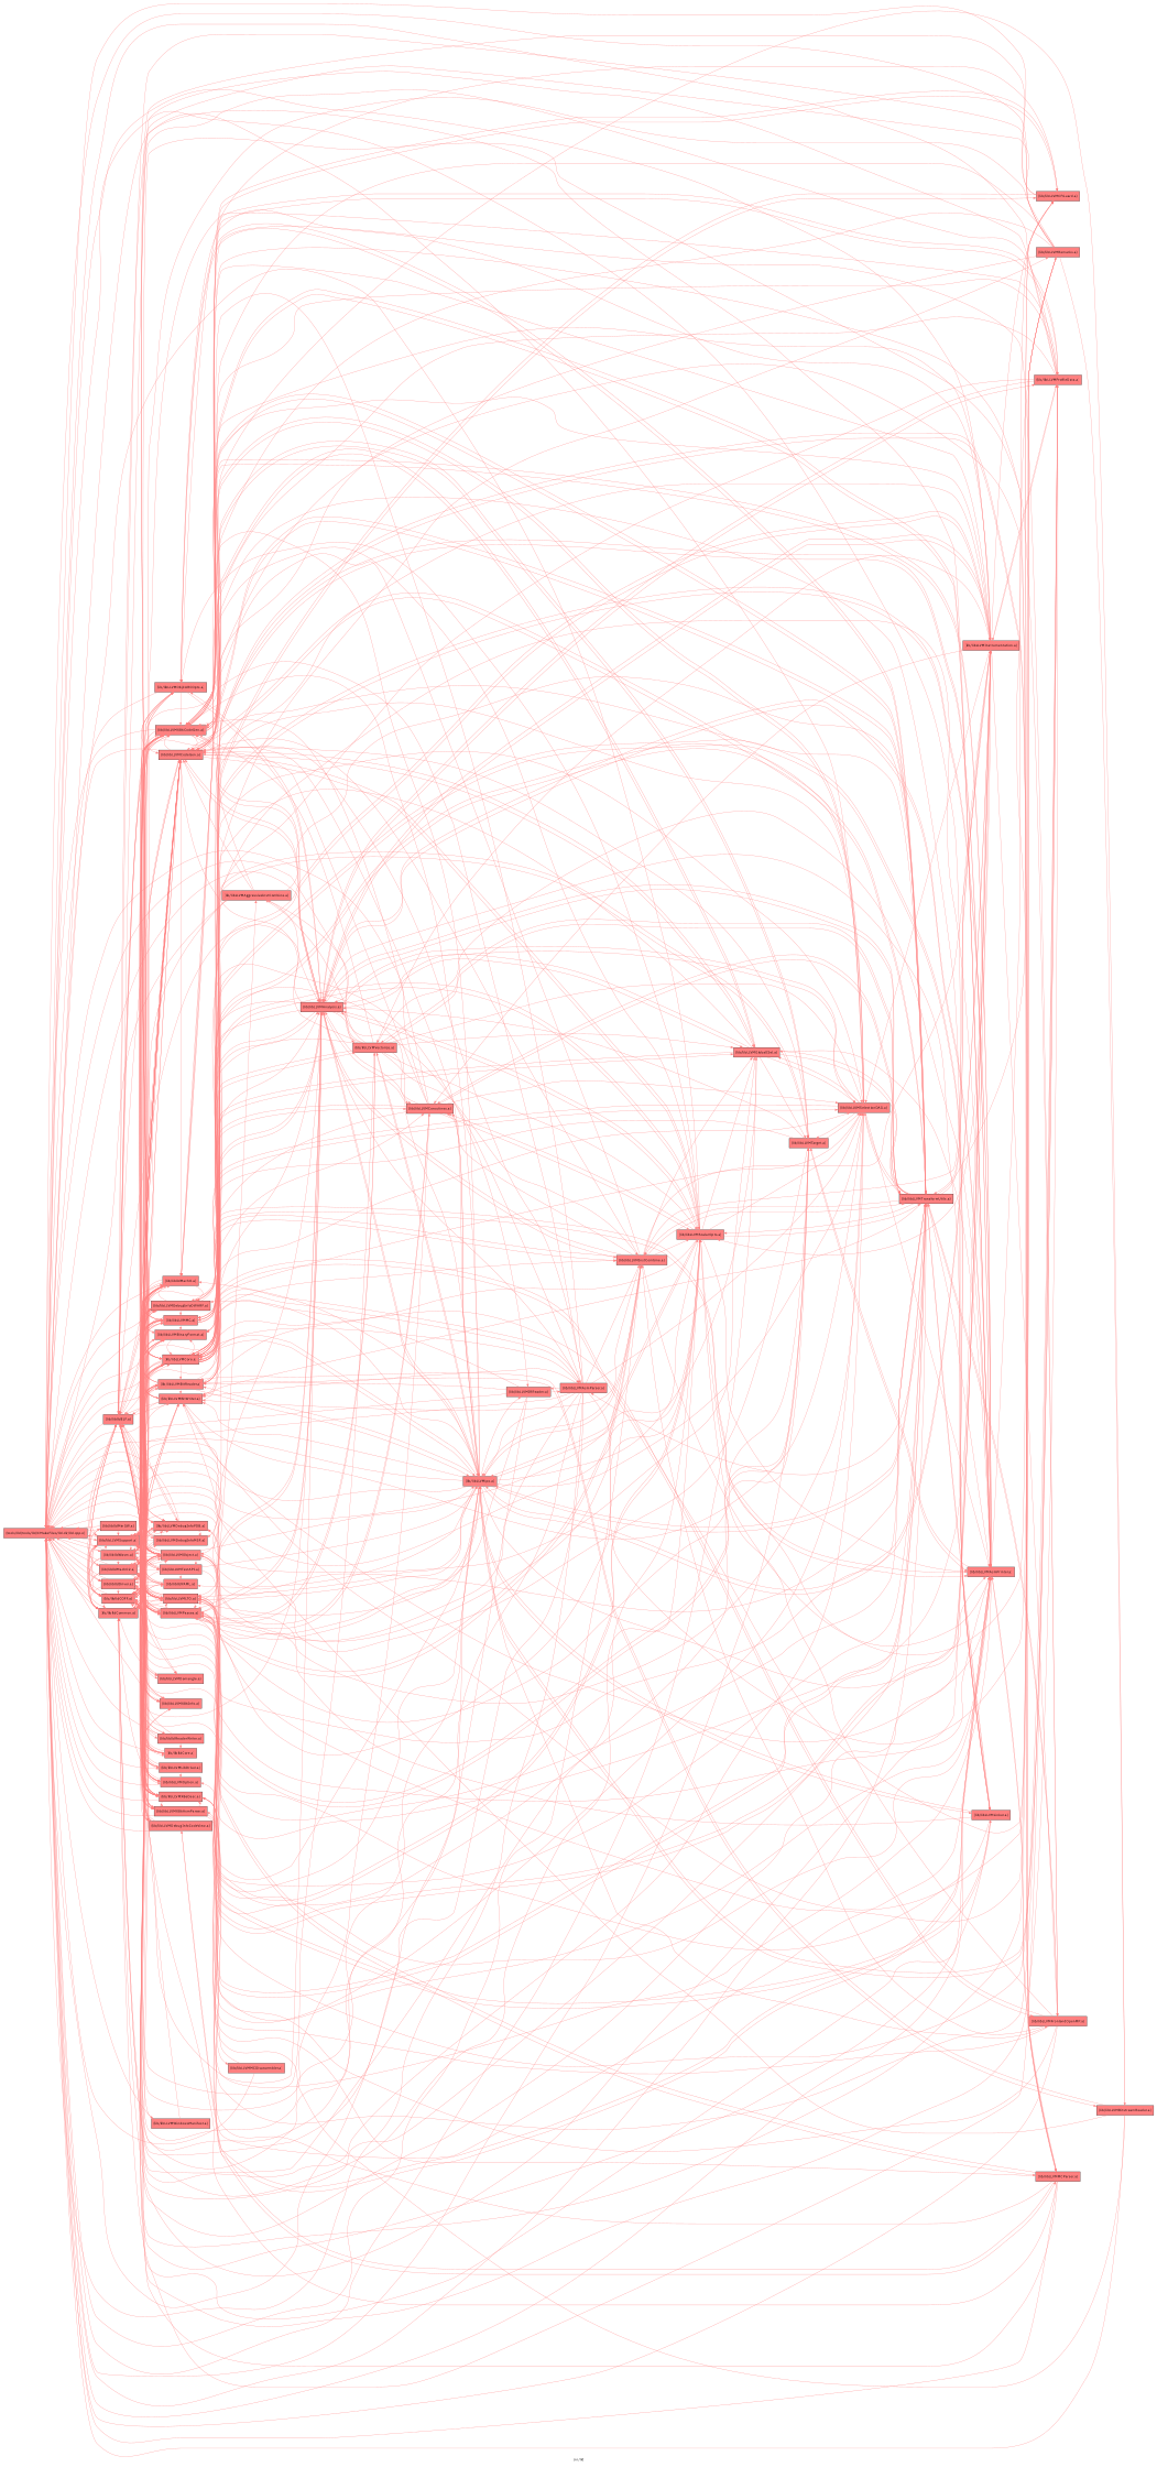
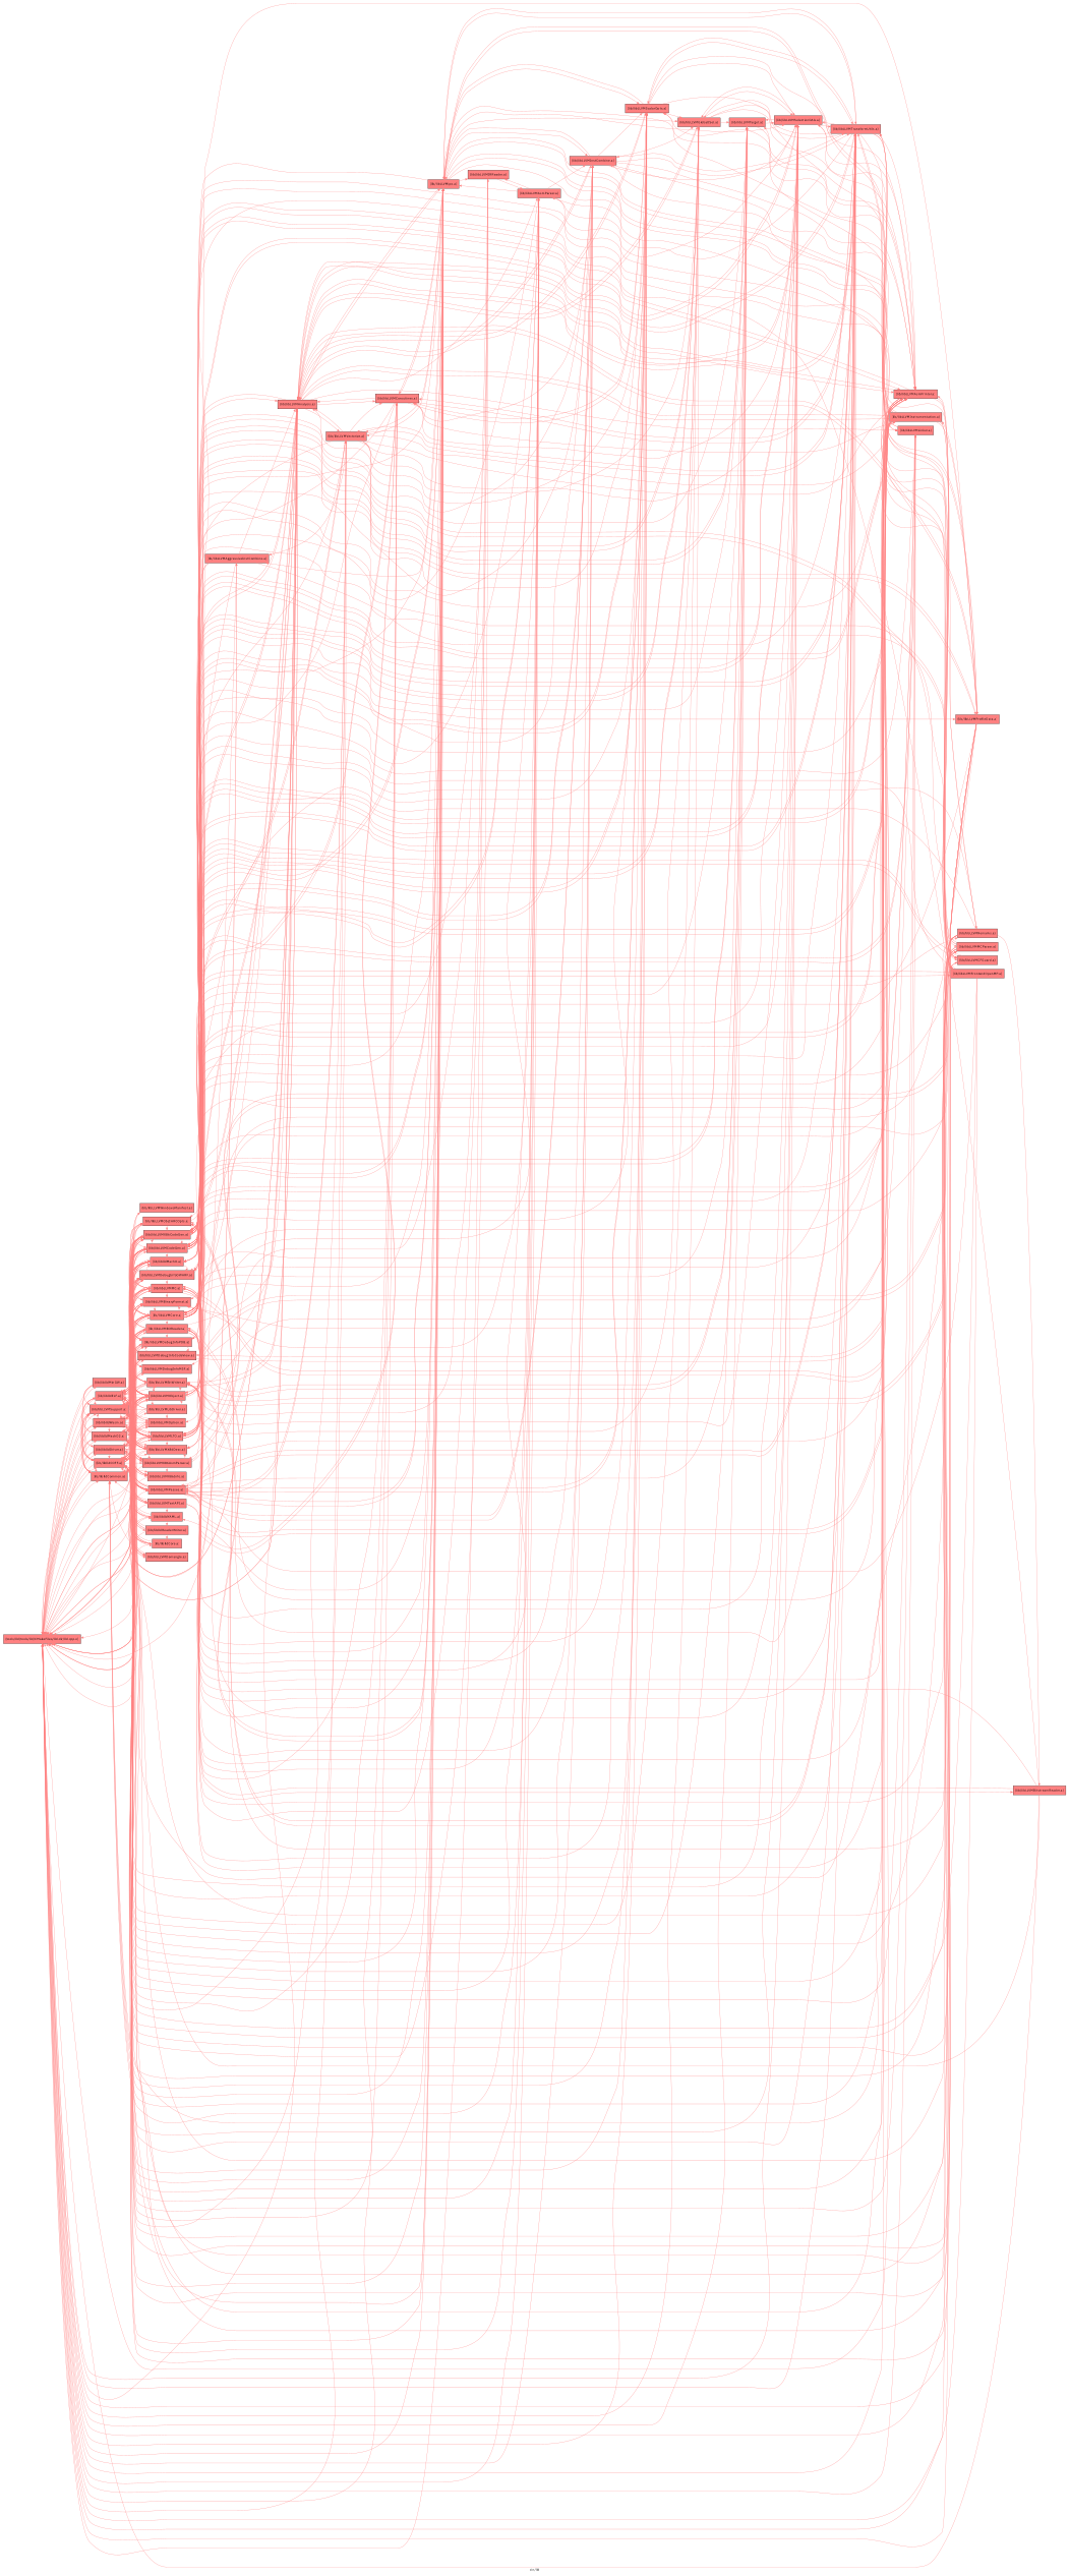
  digraph {
    fontname="IBM Plex Sans"
    label="bin/lld"
    rankdir=LR
    node [fillcolor="1.000000 0.5 1" fontname="IBM Plex Sans" group=1 shape=box style=filled]
    edge [color="1.000000 0.5 1" fontname="IBM Plex Sans"]
    n1 [label="{tools/lld/tools/lld/CMakeFiles/lld.dir/lld.cpp.o}"]
    n2 [label="{lib/libLLVMSupport.a}"]
    n3 [label="{lib/liblldCommon.a}"]
    n4 [label="{lib/liblldCOFF.a}"]
    n5 [label="{lib/liblldDriver.a}"]
    n6 [label="{lib/liblldELF.a}"]
    n7 [label="{lib/liblldMachO2.a}"]
    n8 [label="{lib/liblldMinGW.a}"]
    n9 [label="{lib/liblldWasm.a}"]
    n10 [label="{lib/liblldMachO.a}"]
    n11 [label="{lib/libLLVMX86CodeGen.a}"]
    n12 [label="{lib/libLLVMCodeGen.a}"]
    n13 [label="{lib/libLLVMDebugInfoPDB.a}"]
    n14 [label="{lib/libLLVMDemangle.a}"]
    n15 [label="{lib/libLLVMCore.a}"]
    n16 [label="{lib/libLLVMOption.a}"]
    n17 [label="{lib/libLLVMDebugInfoDWARF.a}"]
    n18 [label="{lib/libLLVMLibDriver.a}"]
    n19 [label="{lib/libLLVMX86AsmParser.a}"]
    n20 [label="{lib/libLLVMX86Desc.a}"]
    n21 [label="{lib/libLLVMX86Info.a}"]
    n22 [label="{lib/libLLVMLTO.a}"]
    n23 [label="{lib/libLLVMObject.a}"]
    n24 [label="{lib/libLLVMBinaryFormat.a}"]
    n25 [label="{lib/libLLVMDebugInfoCodeView.a}"]
    n26 [label="{lib/libLLVMMC.a}"]
    n27 [label="{lib/libLLVMWindowsManifest.a}"]
    n28 [label="{lib/libLLVMPasses.a}"]
    n29 [label="{lib/libLLVMDebugInfoMSF.a}"]
    n30 [label="{lib/liblldReaderWriter.a}"]
    n31 [label="{lib/liblldYAML.a}"]
    n32 [label="{lib/liblldCore.a}"]
    n33 [label="{lib/libLLVMBitWriter.a}"]
    n34 [label="{lib/libLLVMTextAPI.a}"]
    n35 [label="{lib/libLLVMBitReader.a}"]
    n36 [label="{lib/libLLVMObjCARCOpts.a}"]
    n37 [label="{lib/libLLVMAsmPrinter.a}"]
    n38 [label="{lib/libLLVMSelectionDAG.a}"]
    n39 [label="{lib/libLLVMTransformUtils.a}"]
    n40 [label="{lib/libLLVMAnalysis.a}"]
    n41 [label="{lib/libLLVMCFGuard.a}"]
    n42 [label="{lib/libLLVMGlobalISel.a}"]
    n43 [label="{lib/libLLVMTarget.a}"]
    n44 [label="{lib/libLLVMProfileData.a}"]
    n45 [label="{lib/libLLVMScalarOpts.a}"]
    n46 [label="{lib/libLLVMipo.a}"]
    n47 [label="{lib/libLLVMInstCombine.a}"]
    n48 [label="{lib/libLLVMInstrumentation.a}"]
    n49 [label="{lib/libLLVMAsmParser.a}"]
    n50 [label="{lib/libLLVMLinker.a}"]
    n51 [label="{lib/libLLVMCoroutines.a}"]
    n52 [label="{lib/libLLVMVectorize.a}"]
    n53 [label="{lib/libLLVMFrontendOpenMP.a}"]
    n54 [label="{lib/libLLVMRemarks.a}"]
    n55 [label="{lib/libLLVMMCParser.a}"]
-   n56 [label="{lib/libLLVMMCDisassembler.a}"]
    n57 [label="{lib/libLLVMIRReader.a}"]
    n58 [label="{lib/libLLVMAggressiveInstCombine.a}"]
    n59 [label="{lib/libLLVMBitstreamReader.a}"]
    subgraph sub_1 {
      rank=same
      n1
    }
    subgraph sub_2 {
      rank=same
      n2
      n3
      n4
      n5
      n6
      n7
      n8
      n9
    }
    subgraph sub_3 {
      rank=same
      n10
      n11
      n12
      n13
      n14
      n15
      n16
      n17
      n18
      n19
      n20
      n21
      n22
      n23
      n24
      n25
      n26
      n27
      n28
      n29
      n30
      n31
      n32
      n33
      n34
      n35
      n36
    }
    n1 -> n2
    n1 -> n3
    n1 -> n4
    n1 -> n5
    n1 -> n7
    n1 -> n8
    n1 -> n9
    n2 -> n1
    n2 -> n4
    n2 -> n5
    n2 -> n6
    n2 -> n9
    n2 -> n10
    n2 -> n11
    n2 -> n12
    n2 -> n13
    n2 -> n14
    n3 -> n1
    n3 -> n2
    n3 -> n4
    n3 -> n12
    n3 -> n14
    n3 -> n15
    n3 -> n16
    n3 -> n17
    n4 -> n1
    n4 -> n2
    n4 -> n3
    n4 -> n11
    n4 -> n13
    n4 -> n14
    n4 -> n16
    n4 -> n17
    n4 -> n18
    n4 -> n19
    n4 -> n20
    n4 -> n21
    n4 -> n22
    n4 -> n23
    n4 -> n24
    n4 -> n25
    n4 -> n26
    n4 -> n27
    n4 -> n28
    n4 -> n29
    n5 -> n1
    n5 -> n2
    n5 -> n3
    n5 -> n4
    n5 -> n10
    n5 -> n16
    n5 -> n30
    n5 -> n31
    n5 -> n32
    n6 -> n1
    n6 -> n2
    n6 -> n3
    n6 -> n4
    n6 -> n11
    n6 -> n14
    n6 -> n16
    n6 -> n17
    n6 -> n19
    n6 -> n20
    n6 -> n21
    n6 -> n22
    n6 -> n23
    n6 -> n24
    n6 -> n26
    n6 -> n28
    n6 -> n33
    n7 -> n1
    n7 -> n2
    n7 -> n3
    n7 -> n4
    n7 -> n6
    n7 -> n11
    n7 -> n16
    n7 -> n17
    n7 -> n19
    n7 -> n20
    n7 -> n21
    n7 -> n22
    n7 -> n23
    n7 -> n24
    n7 -> n26
    n7 -> n28
    n7 -> n34
    n7 -> n35
    n7 -> n36
    n8 -> n1
    n8 -> n2
    n8 -> n3
    n8 -> n4
    n8 -> n16
    n9 -> n1
    n9 -> n2
    n9 -> n3
    n9 -> n4
    n9 -> n6
    n9 -> n7
    n9 -> n11
    n9 -> n16
    n9 -> n19
    n9 -> n20
    n9 -> n21
    n9 -> n22
    n9 -> n23
    n9 -> n24
    n9 -> n26
    n9 -> n28
    n10 -> n1
    n10 -> n2
    n10 -> n3
    n10 -> n4
    n10 -> n5
    n10 -> n6
    n10 -> n7
    n10 -> n14
    n10 -> n17
    n10 -> n23
    n10 -> n31
    n10 -> n32
    n10 -> n34
    n11 -> n1
    n11 -> n2
    n11 -> n4
    n11 -> n6
    n11 -> n12
    n11 -> n15
    n11 -> n16
    n11 -> n20
    n11 -> n21
    n11 -> n26
    n11 -> n37
    n11 -> n38
    n11 -> n39
    n11 -> n40
    n11 -> n41
    n11 -> n42
    n11 -> n43
    n11 -> n44
    n12 -> n1
    n12 -> n2
    n12 -> n4
    n12 -> n6
    n12 -> n10
    n12 -> n11
    n12 -> n13
    n12 -> n15
    n12 -> n20
    n12 -> n22
    n12 -> n26
    n12 -> n29
    n12 -> n31
    n12 -> n37
    n12 -> n38
    n12 -> n39
    n12 -> n40
    n12 -> n42
    n12 -> n43
    n12 -> n44
    n12 -> n45
    n13 -> n1
    n13 -> n2
    n13 -> n3
    n13 -> n4
    n13 -> n6
    n13 -> n23
    n13 -> n24
    n13 -> n25
    n13 -> n29
    n14 -> n2
    n15 -> n1
    n15 -> n2
    n15 -> n3
    n15 -> n4
    n15 -> n6
    n15 -> n9
    n15 -> n11
    n15 -> n12
    n15 -> n13
    n15 -> n22
    n15 -> n24
    n15 -> n28
    n15 -> n33
    n15 -> n35
    n15 -> n36
    n15 -> n37
    n15 -> n38
    n15 -> n39
    n15 -> n40
    n15 -> n41
    n15 -> n42
    n15 -> n45
    n15 -> n46
    n15 -> n47
    n15 -> n48
    n15 -> n49
    n15 -> n50
    n15 -> n51
    n15 -> n52
    n15 -> n53
    n15 -> n54
    n16 -> n1
    n16 -> n2
    n16 -> n4
    n17 -> n1
    n17 -> n2
    n17 -> n3
    n17 -> n4
    n17 -> n5
    n17 -> n6
    n17 -> n7
    n17 -> n9
    n17 -> n10
    n17 -> n11
    n17 -> n13
    n17 -> n23
    n17 -> n24
    n17 -> n26
    n17 -> n37
    n18 -> n1
    n18 -> n2
    n18 -> n4
    n18 -> n16
    n18 -> n23
    n18 -> n24
    n18 -> n35
    n19 -> n1
    n19 -> n2
    n19 -> n20
    n19 -> n21
    n19 -> n26
    n19 -> n37
    n19 -> n55
    n20 -> n1
    n20 -> n2
    n20 -> n5
    n20 -> n10
    n20 -> n11
    n20 -> n19
    n20 -> n21
    n20 -> n24
    n20 -> n26
    n20 -> n37
-   n20 -> n56
    n21 -> n1
    n21 -> n2
    n22 -> n1
    n22 -> n2
    n22 -> n3
    n22 -> n4
    n22 -> n5
    n22 -> n6
    n22 -> n7
    n22 -> n10
    n22 -> n11
    n22 -> n15
    n22 -> n17
    n22 -> n20
    n22 -> n23
    n22 -> n26
    n22 -> n28
    n22 -> n33
    n22 -> n35
    n22 -> n37
    n22 -> n40
    n22 -> n43
    n22 -> n46
    n22 -> n50
    n23 -> n1
    n23 -> n2
    n23 -> n3
    n23 -> n4
    n23 -> n5
    n23 -> n6
    n23 -> n7
    n23 -> n9
    n23 -> n10
    n23 -> n11
    n23 -> n15
    n23 -> n17
    n23 -> n18
    n23 -> n19
    n23 -> n20
    n23 -> n22
    n23 -> n24
    n23 -> n26
    n23 -> n33
    n23 -> n34
    n23 -> n35
    n23 -> n37
    n23 -> n39
    n23 -> n43
    n23 -> n46
    n23 -> n55
    n24 -> n1
    n24 -> n2
    n24 -> n15
    n24 -> n17
    n25 -> n1
    n25 -> n2
    n25 -> n4
    n25 -> n6
    n25 -> n7
    n25 -> n9
    n25 -> n10
    n25 -> n12
    n25 -> n13
    n25 -> n37
    n26 -> n1
    n26 -> n2
    n26 -> n4
    n26 -> n6
    n26 -> n9
    n26 -> n11
    n26 -> n12
    n26 -> n13
    n26 -> n19
    n26 -> n20
    n26 -> n23
    n26 -> n24
    n26 -> n37
    n26 -> n43
    n26 -> n55
    n26 -> n57
    n27 -> n1
    n27 -> n2
    n28 -> n1
    n28 -> n2
    n28 -> n4
    n28 -> n6
    n28 -> n7
    n28 -> n9
    n28 -> n11
    n28 -> n12
    n28 -> n15
    n28 -> n17
    n28 -> n22
    n28 -> n36
    n28 -> n39
    n28 -> n40
    n28 -> n43
    n28 -> n45
    n28 -> n46
    n28 -> n47
    n28 -> n48
    n28 -> n51
    n28 -> n52
    n28 -> n58
    n29 -> n1
    n29 -> n2
    n29 -> n3
    n29 -> n4
    n29 -> n6
    n29 -> n13
    n30 -> n1
    n30 -> n2
    n30 -> n4
    n30 -> n5
    n30 -> n23
    n30 -> n32
    n31 -> n1
    n31 -> n2
    n31 -> n5
    n31 -> n10
    n31 -> n30
    n31 -> n32
    n32 -> n1
    n32 -> n2
    n32 -> n5
    n32 -> n6
    n32 -> n7
    n32 -> n10
    n32 -> n24
    n33 -> n1
    n33 -> n2
    n33 -> n6
    n33 -> n11
    n33 -> n12
    n33 -> n15
    n33 -> n22
    n33 -> n23
    n33 -> n26
    n33 -> n37
    n33 -> n38
    n33 -> n40
    n34 -> n1
    n34 -> n2
    n34 -> n3
    n34 -> n6
    n34 -> n10
    n34 -> n23
    n34 -> n31
    n34 -> n39
    n34 -> n46
    n35 -> n1
    n35 -> n2
    n35 -> n3
    n35 -> n4
    n35 -> n6
    n35 -> n7
    n35 -> n10
    n35 -> n11
    n35 -> n12
    n35 -> n13
    n35 -> n22
    n35 -> n23
    n35 -> n28
    n35 -> n33
    n35 -> n38
    n35 -> n40
    n35 -> n46
    n35 -> n47
    n35 -> n48
    n35 -> n49
    n35 -> n51
    n35 -> n59
    n36 -> n1
    n36 -> n2
    n36 -> n11
    n36 -> n12
    n36 -> n15
    n36 -> n28
    n36 -> n39
    n36 -> n40
    n36 -> n41
    n37 -> n1
    n37 -> n2
    n37 -> n4
    n37 -> n6
    n37 -> n11
    n37 -> n12
    n37 -> n15
    n37 -> n17
    n37 -> n24
    n37 -> n25
    n37 -> n26
    n37 -> n40
    n37 -> n43
    n37 -> n54
    n37 -> n55
    n38 -> n1
    n38 -> n2
    n38 -> n4
    n38 -> n11
    n38 -> n12
    n38 -> n15
    n38 -> n16
    n38 -> n17
    n38 -> n26
    n38 -> n37
    n38 -> n39
    n38 -> n40
    n38 -> n42
    n38 -> n43
    n39 -> n1
    n39 -> n2
    n39 -> n4
    n39 -> n11
    n39 -> n12
    n39 -> n15
    n39 -> n17
    n39 -> n22
    n39 -> n28
    n39 -> n33
    n39 -> n36
    n39 -> n37
    n39 -> n38
    n39 -> n40
    n39 -> n41
    n39 -> n42
    n39 -> n45
    n39 -> n46
    n39 -> n47
    n39 -> n48
    n39 -> n49
    n39 -> n50
    n39 -> n51
    n39 -> n52
    n39 -> n53
    n40 -> n1
    n40 -> n2
    n40 -> n4
    n40 -> n6
    n40 -> n7
    n40 -> n11
    n40 -> n12
    n40 -> n15
    n40 -> n22
    n40 -> n23
    n40 -> n24
    n40 -> n28
    n40 -> n29
    n40 -> n33
    n40 -> n36
    n40 -> n37
    n40 -> n38
    n40 -> n39
    n40 -> n42
    n40 -> n44
    n40 -> n45
    n40 -> n46
    n40 -> n47
    n40 -> n48
    n40 -> n49
    n40 -> n50
    n40 -> n51
    n40 -> n52
    n41 -> n1
    n41 -> n2
    n41 -> n11
    n41 -> n15
    n42 -> n1
    n42 -> n2
    n42 -> n11
    n42 -> n12
    n42 -> n15
    n42 -> n26
    n42 -> n37
    n42 -> n38
    n42 -> n39
    n42 -> n40
    n42 -> n43
    n43 -> n1
    n43 -> n2
    n43 -> n11
    n43 -> n15
    n43 -> n22
    n43 -> n26
    n43 -> n37
    n43 -> n38
    n43 -> n40
    n44 -> n1
    n44 -> n2
    n44 -> n3
    n44 -> n4
    n44 -> n6
    n44 -> n7
    n44 -> n10
    n44 -> n11
    n44 -> n15
    n44 -> n20
    n44 -> n22
    n44 -> n40
    n44 -> n46
    n44 -> n48
    n45 -> n1
    n45 -> n2
    n45 -> n3
    n45 -> n4
    n45 -> n11
    n45 -> n12
    n45 -> n13
    n45 -> n15
    n45 -> n22
    n45 -> n28
    n45 -> n33
    n45 -> n36
    n45 -> n37
    n45 -> n38
    n45 -> n39
    n45 -> n40
    n45 -> n41
    n45 -> n42
    n45 -> n46
    n45 -> n51
    n46 -> n1
    n46 -> n2
    n46 -> n3
    n46 -> n4
    n46 -> n6
    n46 -> n7
    n46 -> n9
    n46 -> n10
    n46 -> n11
    n46 -> n12
    n46 -> n15
    n46 -> n17
    n46 -> n22
    n46 -> n28
    n46 -> n31
    n46 -> n33
    n46 -> n35
    n46 -> n37
    n46 -> n38
    n46 -> n39
    n46 -> n40
    n46 -> n42
    n46 -> n44
    n46 -> n45
    n46 -> n47
    n46 -> n48
    n46 -> n50
    n46 -> n51
    n46 -> n52
    n46 -> n53
    n46 -> n57
    n46 -> n58
    n47 -> n1
    n47 -> n2
    n47 -> n11
    n47 -> n12
    n47 -> n15
    n47 -> n28
    n47 -> n33
    n47 -> n37
    n47 -> n38
    n47 -> n39
    n47 -> n40
    n47 -> n42
    n47 -> n45
    n47 -> n46
    n47 -> n51
    n48 -> n1
    n48 -> n2
    n48 -> n3
    n48 -> n4
    n48 -> n11
    n48 -> n12
    n48 -> n15
    n48 -> n22
    n48 -> n26
    n48 -> n28
    n48 -> n36
    n48 -> n38
    n48 -> n39
    n48 -> n40
    n48 -> n41
    n48 -> n44
    n48 -> n45
    n48 -> n46
    n48 -> n47
    n48 -> n51
    n48 -> n52
    n48 -> n53
    n49 -> n1
    n49 -> n2
    n49 -> n3
    n49 -> n4
    n49 -> n6
    n49 -> n11
    n49 -> n12
    n49 -> n15
    n49 -> n22
    n49 -> n24
    n49 -> n33
    n49 -> n38
    n49 -> n41
    n49 -> n46
    n49 -> n47
    n49 -> n57
    n50 -> n1
    n50 -> n2
    n50 -> n4
    n50 -> n12
    n50 -> n15
    n50 -> n22
    n50 -> n23
    n50 -> n39
    n50 -> n46
    n51 -> n1
    n51 -> n2
    n51 -> n4
    n51 -> n11
    n51 -> n12
    n51 -> n15
    n51 -> n28
    n51 -> n38
    n51 -> n39
    n51 -> n40
    n51 -> n45
    n51 -> n46
    n52 -> n1
    n52 -> n2
    n52 -> n4
    n52 -> n11
    n52 -> n12
    n52 -> n15
    n52 -> n28
    n52 -> n37
    n52 -> n38
    n52 -> n39
    n52 -> n40
    n52 -> n42
    n52 -> n45
    n52 -> n46
    n52 -> n47
    n52 -> n51
    n52 -> n58
    n53 -> n1
    n53 -> n2
    n53 -> n11
    n53 -> n12
    n53 -> n15
    n53 -> n28
    n53 -> n39
    n53 -> n45
    n53 -> n47
    n54 -> n1
    n54 -> n2
    n54 -> n4
    n54 -> n6
    n54 -> n7
    n54 -> n10
    n54 -> n12
    n54 -> n13
    n54 -> n17
    n54 -> n33
    n54 -> n35
    n54 -> n59
    n55 -> n1
    n55 -> n2
    n55 -> n4
    n55 -> n5
    n55 -> n10
    n55 -> n11
    n55 -> n19
    n55 -> n20
    n55 -> n23
    n55 -> n26
    n55 -> n37
-   n56 -> n1
-   n56 -> n2
    n57 -> n1
    n57 -> n2
    n57 -> n15
    n57 -> n22
    n57 -> n35
    n57 -> n49
    n58 -> n1
    n58 -> n2
    n58 -> n11
    n58 -> n12
    n58 -> n15
    n58 -> n39
    n58 -> n40
    n59 -> n1
    n59 -> n2
    n59 -> n10
    n59 -> n33
    n59 -> n35
  }
